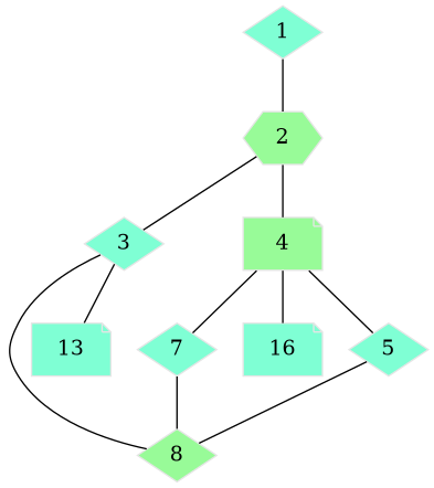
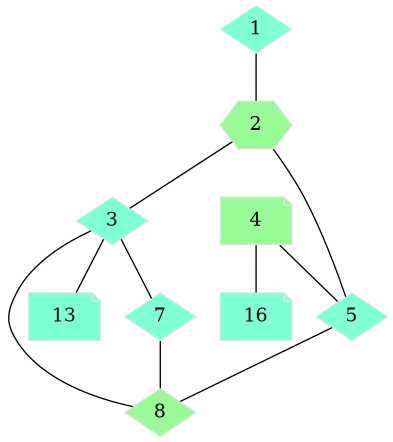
  graph {
    node [color=gray90 fillcolor=aquamarine shape=diamond style=filled]
    1 [super="+6+9+13"]
    2 [fillcolor=palegreen shape=hexagon super="+10"]
    3
    4 [fillcolor=palegreen shape=note]
    8 [fillcolor=palegreen]
    n6 [label=13 shape=note super="+6+20"]
    5 [super="+12+15+17"]
    7 [super="+11+13"]
    16 [shape=note super="+10+12"]
    1 -- 2
    2 -- 3
-   2 -- 4
+   2 -- 5
    3 -- 8
    3 -- n6
    4 -- 5
-   4 -- 7
+   3 -- 7
    4 -- 16
    5 -- 8
    7 -- 8
  }
